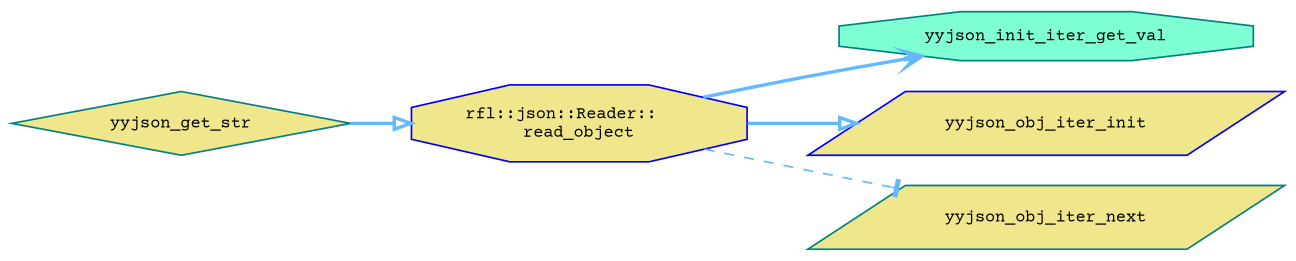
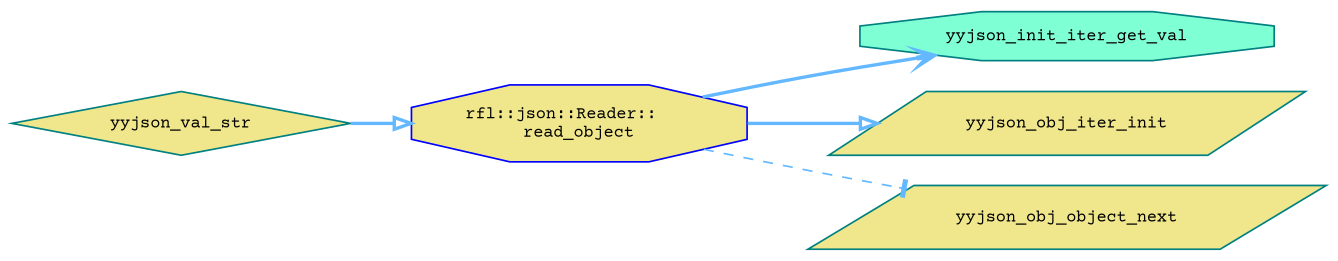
  digraph {
    fontname="Courier Prime"
    rankdir=LR
    node [color=teal fillcolor=khaki fontname="Courier Prime" fontsize=10 shape=octagon style=filled]
    edge [arrowhead=onormal color=steelblue1 fontname="Courier Prime" fontsize=10 labelfontname=Helvetica labelfontsize=10 style=bold]
    n1 [color=blue fontcolor=black height=0.2 label="rfl::json::Reader::\lread_object" width=0.4]
    n2 [fillcolor=aquamarine height=0.2 label=yyjson_init_iter_get_val width=0.4]
-   n3 [color=blue height=0.2 label=yyjson_obj_iter_init shape=parallelogram width=0.4]
-   n4 [height=0.2 label=yyjson_obj_iter_next shape=parallelogram width=0.4]
-   n5 [height=0.2 label=yyjson_get_str shape=diamond width=0.4]
+   n3 [height=0.2 label=yyjson_obj_iter_init shape=parallelogram width=0.4]
+   n4 [height=0.2 label=yyjson_obj_object_next shape=parallelogram width=0.4]
+   n5 [height=0.2 label=yyjson_val_str shape=diamond width=0.4]
    n1 -> n2 [arrowhead=vee]
    n1 -> n3
    n1 -> n4 [arrowhead=tee style=dashed]
    n5 -> n1
  }
